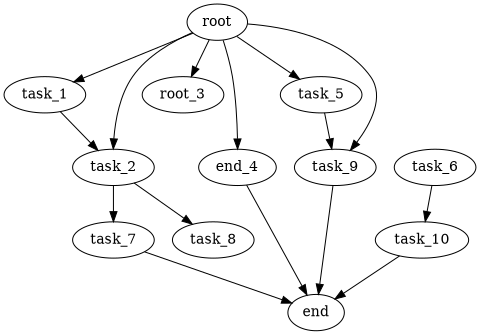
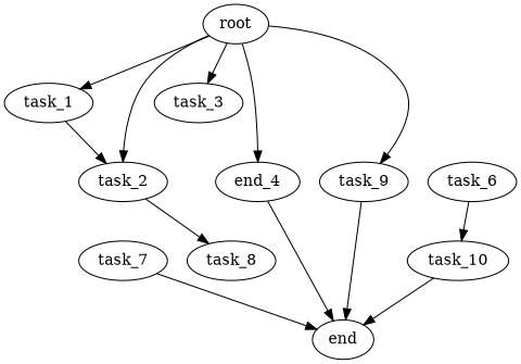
  digraph {
    root
    task_1
    task_2
-   task_3 [label=root_3]
+   task_3
    n5 [label=end_4]
-   task_5
    task_9
    task_7
    task_8
    end
    task_6
    task_10
    root -> task_1
    root -> task_2
    root -> task_3
    root -> n5
-   root -> task_5
    root -> task_9
    task_1 -> task_2
-   task_2 -> task_7
    task_2 -> task_8
    n5 -> end
-   task_5 -> task_9
    task_9 -> end
    task_7 -> end
    task_6 -> task_10
    task_10 -> end
  }
